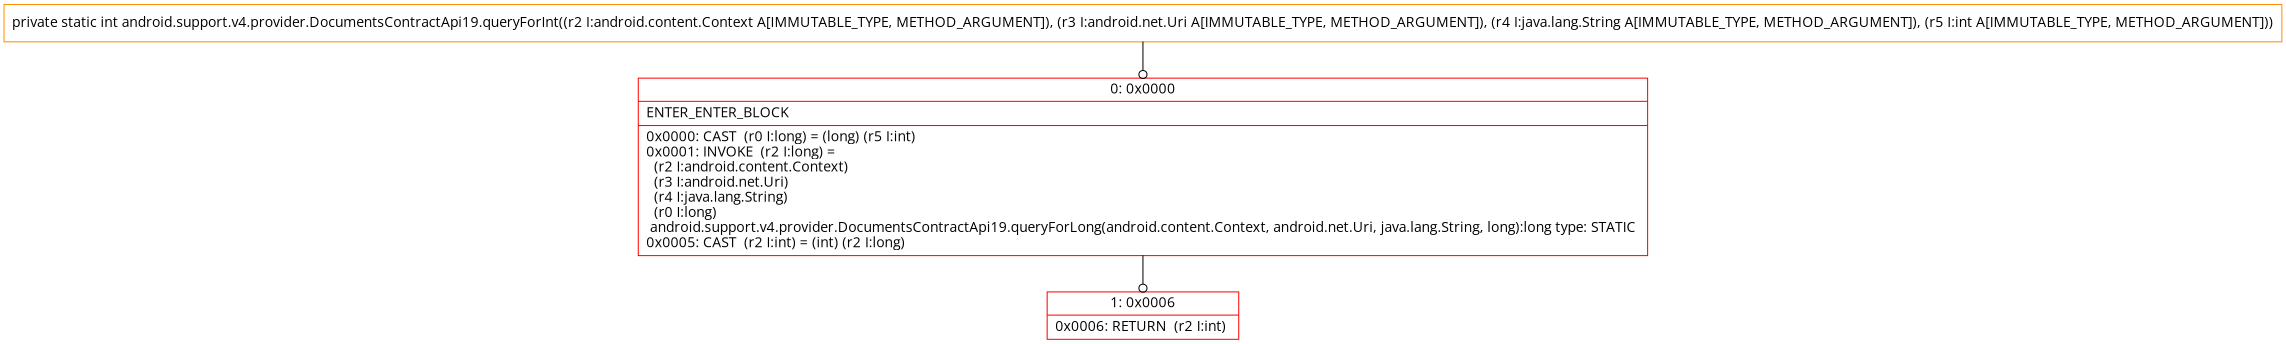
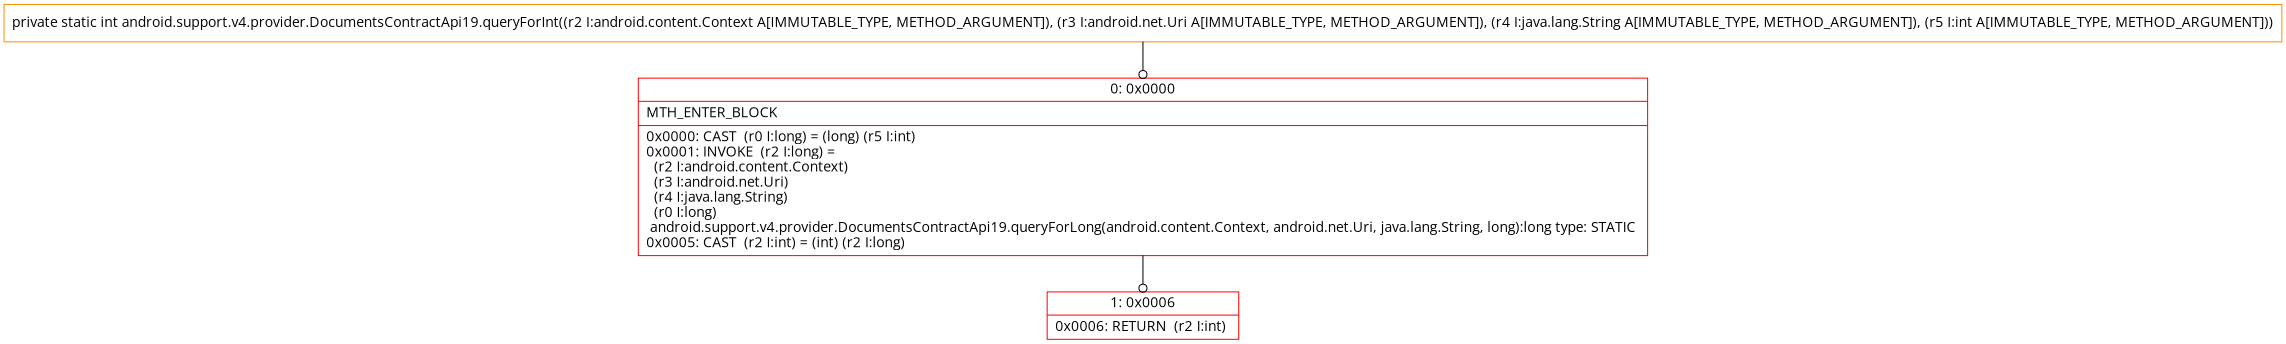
  digraph {
    fontname="Open Sans"
    node [shape=record color=red fontname="Open Sans"]
    edge [arrowhead=odot fontname="Open Sans"]
-   n1 [label="{0\:\ 0x0000|ENTER_ENTER_BLOCK\l|0x0000: CAST  (r0 I:long) = (long) (r5 I:int) \l0x0001: INVOKE  (r2 I:long) = \l  (r2 I:android.content.Context)\l  (r3 I:android.net.Uri)\l  (r4 I:java.lang.String)\l  (r0 I:long)\l android.support.v4.provider.DocumentsContractApi19.queryForLong(android.content.Context, android.net.Uri, java.lang.String, long):long type: STATIC \l0x0005: CAST  (r2 I:int) = (int) (r2 I:long) \l}"]
+   n1 [label="{0\:\ 0x0000|MTH_ENTER_BLOCK\l|0x0000: CAST  (r0 I:long) = (long) (r5 I:int) \l0x0001: INVOKE  (r2 I:long) = \l  (r2 I:android.content.Context)\l  (r3 I:android.net.Uri)\l  (r4 I:java.lang.String)\l  (r0 I:long)\l android.support.v4.provider.DocumentsContractApi19.queryForLong(android.content.Context, android.net.Uri, java.lang.String, long):long type: STATIC \l0x0005: CAST  (r2 I:int) = (int) (r2 I:long) \l}"]
    n2 [label="{1\:\ 0x0006|0x0006: RETURN  (r2 I:int) \l}"]
    n3 [label="{private static int android.support.v4.provider.DocumentsContractApi19.queryForInt((r2 I:android.content.Context A[IMMUTABLE_TYPE, METHOD_ARGUMENT]), (r3 I:android.net.Uri A[IMMUTABLE_TYPE, METHOD_ARGUMENT]), (r4 I:java.lang.String A[IMMUTABLE_TYPE, METHOD_ARGUMENT]), (r5 I:int A[IMMUTABLE_TYPE, METHOD_ARGUMENT])) }" color=darkorange]
    n1 -> n2
    n3 -> n1
  }
